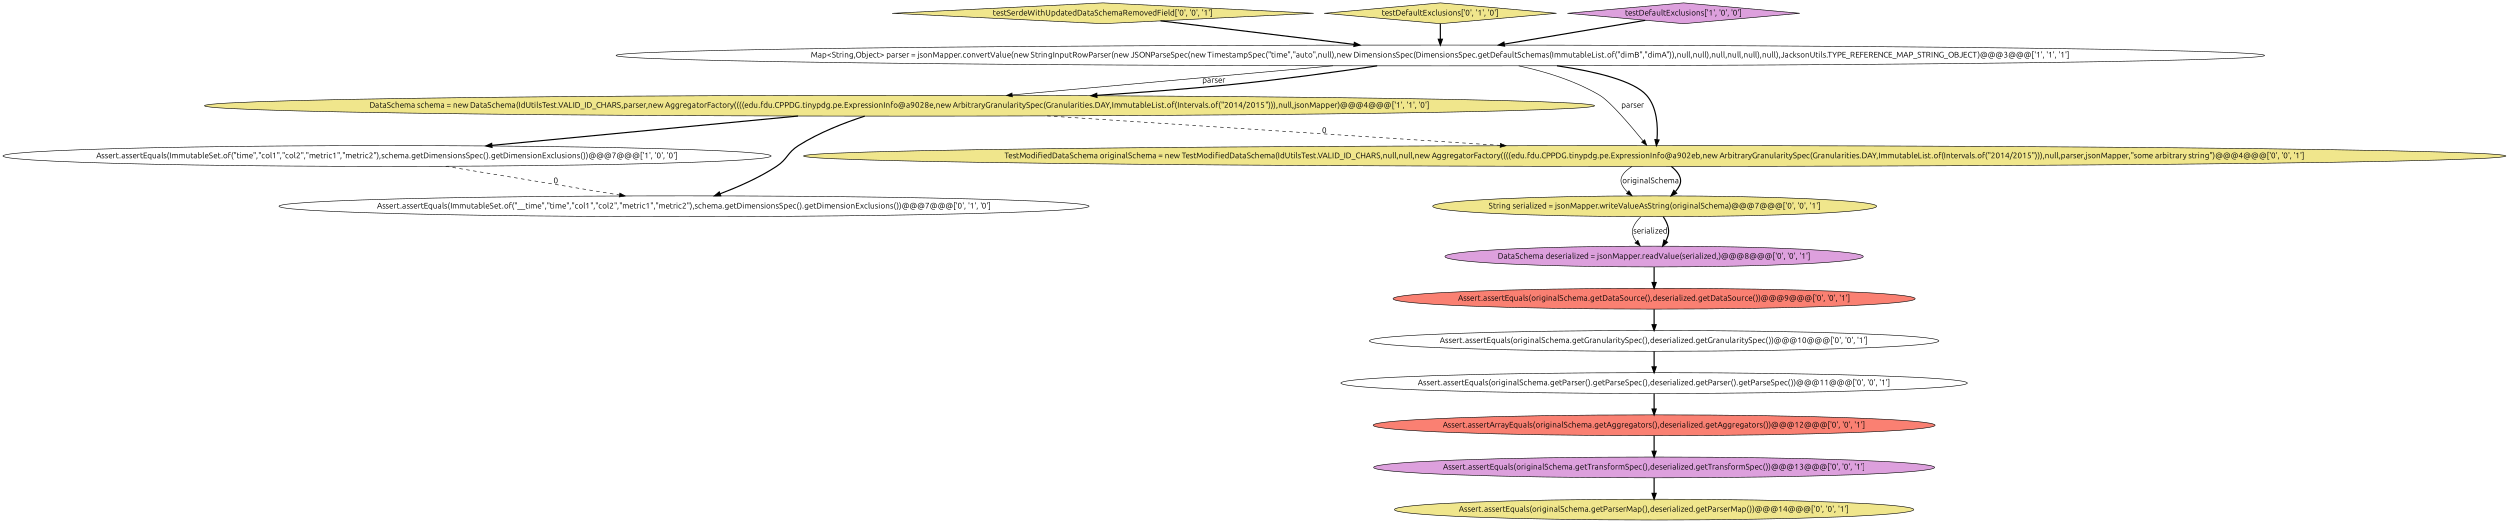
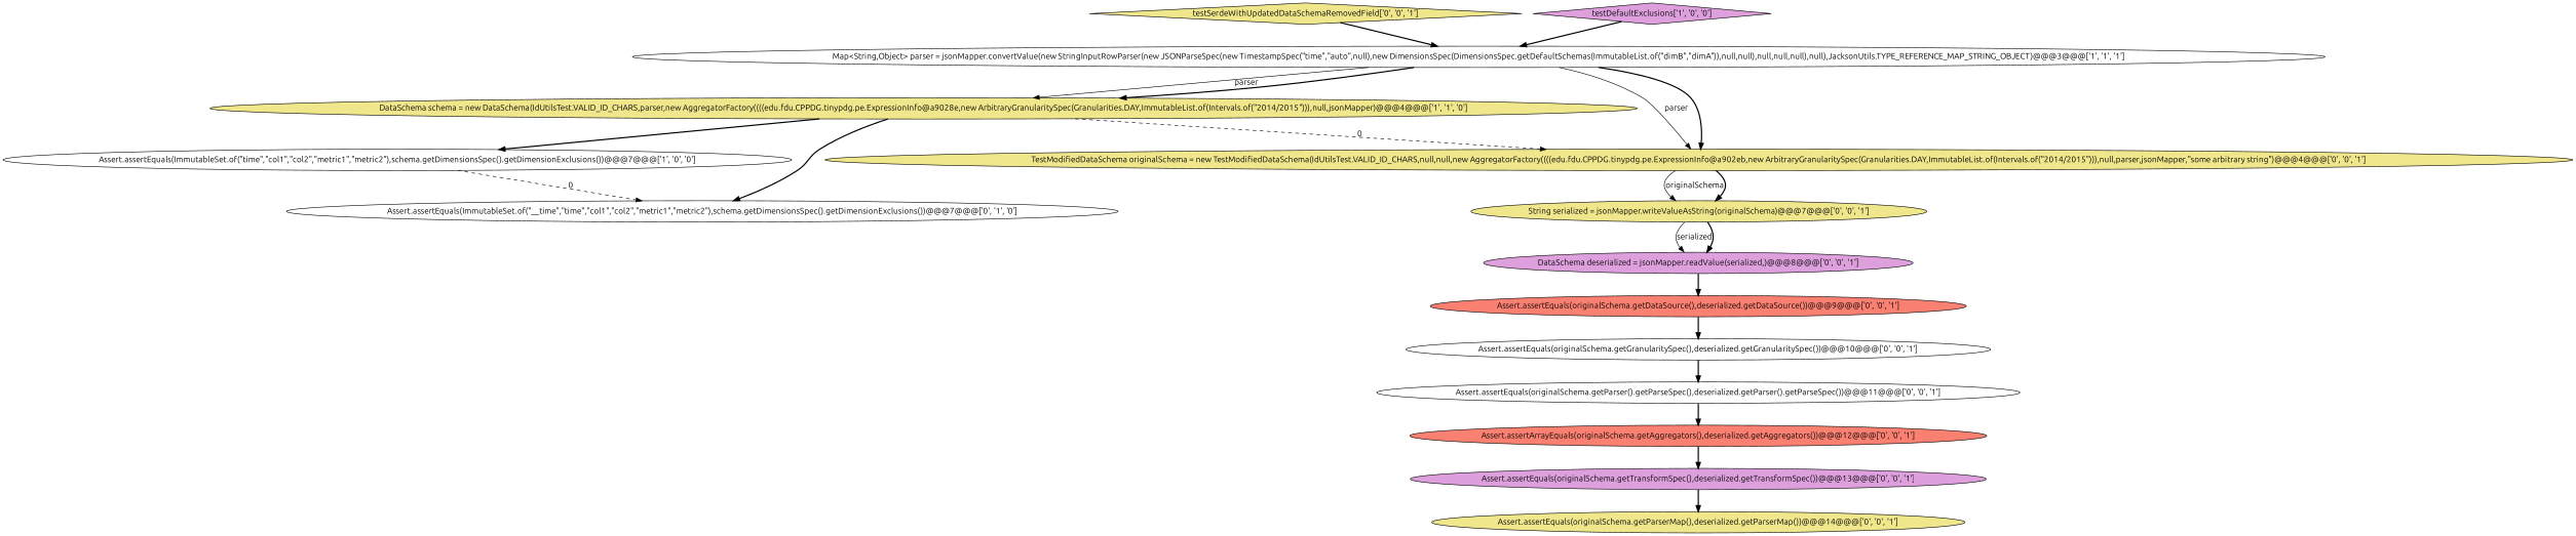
  digraph {
    fontname=Ubuntu
    node [fillcolor=khaki shape=ellipse style=filled fontname=Ubuntu]
    edge [style=bold fontname=Ubuntu]
    n1 [fillcolor=white label="Assert.assertEquals(ImmutableSet.of(\"__time\",\"time\",\"col1\",\"col2\",\"metric1\",\"metric2\"),schema.getDimensionsSpec().getDimensionExclusions())@@@7@@@['0', '1', '0']"]
    n2 [fillcolor=plum label="Assert.assertEquals(originalSchema.getTransformSpec(),deserialized.getTransformSpec())@@@13@@@['0', '0', '1']"]
    n3 [label="Assert.assertEquals(originalSchema.getParserMap(),deserialized.getParserMap())@@@14@@@['0', '0', '1']"]
    n4 [fillcolor=white label="Assert.assertEquals(originalSchema.getGranularitySpec(),deserialized.getGranularitySpec())@@@10@@@['0', '0', '1']"]
    n5 [fillcolor=white label="Assert.assertEquals(originalSchema.getParser().getParseSpec(),deserialized.getParser().getParseSpec())@@@11@@@['0', '0', '1']"]
    n6 [label="testSerdeWithUpdatedDataSchemaRemovedField['0', '0', '1']" shape=diamond]
    n7 [fillcolor=white label="Map<String,Object> parser = jsonMapper.convertValue(new StringInputRowParser(new JSONParseSpec(new TimestampSpec(\"time\",\"auto\",null),new DimensionsSpec(DimensionsSpec.getDefaultSchemas(ImmutableList.of(\"dimB\",\"dimA\")),null,null),null,null,null),null),JacksonUtils.TYPE_REFERENCE_MAP_STRING_OBJECT)@@@3@@@['1', '1', '1']"]
    n8 [label="String serialized = jsonMapper.writeValueAsString(originalSchema)@@@7@@@['0', '0', '1']"]
    n9 [fillcolor=plum label="DataSchema deserialized = jsonMapper.readValue(serialized,)@@@8@@@['0', '0', '1']"]
    n10 [label="DataSchema schema = new DataSchema(IdUtilsTest.VALID_ID_CHARS,parser,new AggregatorFactory((((edu.fdu.CPPDG.tinypdg.pe.ExpressionInfo@a9028e,new ArbitraryGranularitySpec(Granularities.DAY,ImmutableList.of(Intervals.of(\"2014/2015\"))),null,jsonMapper)@@@4@@@['1', '1', '0']"]
    n11 [label="TestModifiedDataSchema originalSchema = new TestModifiedDataSchema(IdUtilsTest.VALID_ID_CHARS,null,null,new AggregatorFactory((((edu.fdu.CPPDG.tinypdg.pe.ExpressionInfo@a902eb,new ArbitraryGranularitySpec(Granularities.DAY,ImmutableList.of(Intervals.of(\"2014/2015\"))),null,parser,jsonMapper,\"some arbitrary string\")@@@4@@@['0', '0', '1']"]
    n12 [fillcolor=white label="Assert.assertEquals(ImmutableSet.of(\"time\",\"col1\",\"col2\",\"metric1\",\"metric2\"),schema.getDimensionsSpec().getDimensionExclusions())@@@7@@@['1', '0', '0']"]
-   n13 [label="testDefaultExclusions['0', '1', '0']" shape=diamond]
    n14 [fillcolor=salmon label="Assert.assertArrayEquals(originalSchema.getAggregators(),deserialized.getAggregators())@@@12@@@['0', '0', '1']"]
    n15 [fillcolor=salmon label="Assert.assertEquals(originalSchema.getDataSource(),deserialized.getDataSource())@@@9@@@['0', '0', '1']"]
    n16 [fillcolor=plum label="testDefaultExclusions['1', '0', '0']" shape=diamond]
    n2 -> n3
    n4 -> n5
    n5 -> n14
    n6 -> n7
    n7 -> n10 [label=parser style=solid]
    n7 -> n10
    n7 -> n11 [label=parser style=solid]
    n7 -> n11
    n8 -> n9 [label=serialized style=solid]
    n8 -> n9
    n9 -> n15
    n10 -> n1
    n10 -> n11 [label=0 style=dashed]
    n10 -> n12
    n11 -> n8 [label=originalSchema style=solid]
    n11 -> n8
    n12 -> n1 [label=0 style=dashed]
-   n13 -> n7
    n14 -> n2
    n15 -> n4
    n16 -> n7
  }
